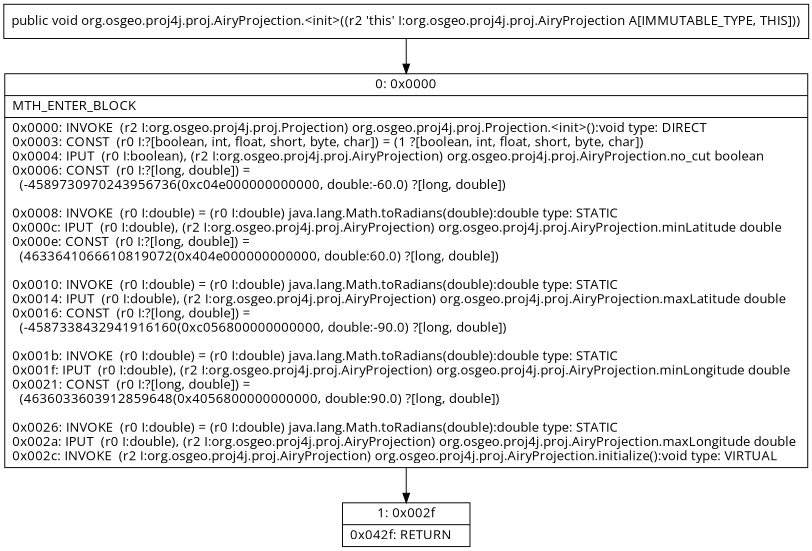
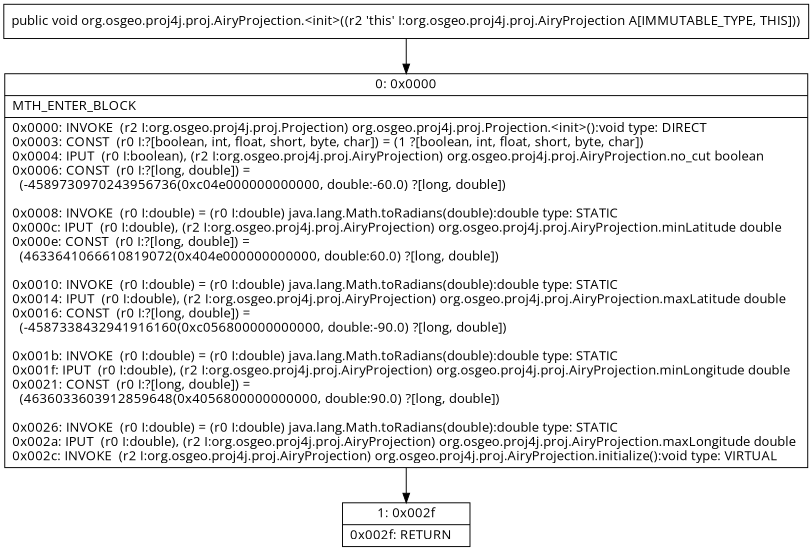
  digraph {
    fontname="Open Sans"
    node [shape=record fontname="Open Sans"]
    edge [fontname="Open Sans"]
    n1 [label="{0\:\ 0x0000|MTH_ENTER_BLOCK\l|0x0000: INVOKE  (r2 I:org.osgeo.proj4j.proj.Projection) org.osgeo.proj4j.proj.Projection.\<init\>():void type: DIRECT \l0x0003: CONST  (r0 I:?[boolean, int, float, short, byte, char]) = (1 ?[boolean, int, float, short, byte, char]) \l0x0004: IPUT  (r0 I:boolean), (r2 I:org.osgeo.proj4j.proj.AiryProjection) org.osgeo.proj4j.proj.AiryProjection.no_cut boolean \l0x0006: CONST  (r0 I:?[long, double]) = \l  (\-4589730970243956736(0xc04e000000000000, double:\-60.0) ?[long, double])\l \l0x0008: INVOKE  (r0 I:double) = (r0 I:double) java.lang.Math.toRadians(double):double type: STATIC \l0x000c: IPUT  (r0 I:double), (r2 I:org.osgeo.proj4j.proj.AiryProjection) org.osgeo.proj4j.proj.AiryProjection.minLatitude double \l0x000e: CONST  (r0 I:?[long, double]) = \l  (4633641066610819072(0x404e000000000000, double:60.0) ?[long, double])\l \l0x0010: INVOKE  (r0 I:double) = (r0 I:double) java.lang.Math.toRadians(double):double type: STATIC \l0x0014: IPUT  (r0 I:double), (r2 I:org.osgeo.proj4j.proj.AiryProjection) org.osgeo.proj4j.proj.AiryProjection.maxLatitude double \l0x0016: CONST  (r0 I:?[long, double]) = \l  (\-4587338432941916160(0xc056800000000000, double:\-90.0) ?[long, double])\l \l0x001b: INVOKE  (r0 I:double) = (r0 I:double) java.lang.Math.toRadians(double):double type: STATIC \l0x001f: IPUT  (r0 I:double), (r2 I:org.osgeo.proj4j.proj.AiryProjection) org.osgeo.proj4j.proj.AiryProjection.minLongitude double \l0x0021: CONST  (r0 I:?[long, double]) = \l  (4636033603912859648(0x4056800000000000, double:90.0) ?[long, double])\l \l0x0026: INVOKE  (r0 I:double) = (r0 I:double) java.lang.Math.toRadians(double):double type: STATIC \l0x002a: IPUT  (r0 I:double), (r2 I:org.osgeo.proj4j.proj.AiryProjection) org.osgeo.proj4j.proj.AiryProjection.maxLongitude double \l0x002c: INVOKE  (r2 I:org.osgeo.proj4j.proj.AiryProjection) org.osgeo.proj4j.proj.AiryProjection.initialize():void type: VIRTUAL \l}"]
-   n2 [label="{1\:\ 0x002f|0x042f: RETURN   \l}"]
+   n2 [label="{1\:\ 0x002f|0x002f: RETURN   \l}"]
    n3 [label="{public void org.osgeo.proj4j.proj.AiryProjection.\<init\>((r2 'this' I:org.osgeo.proj4j.proj.AiryProjection A[IMMUTABLE_TYPE, THIS])) }"]
    n1 -> n2
    n3 -> n1
  }
